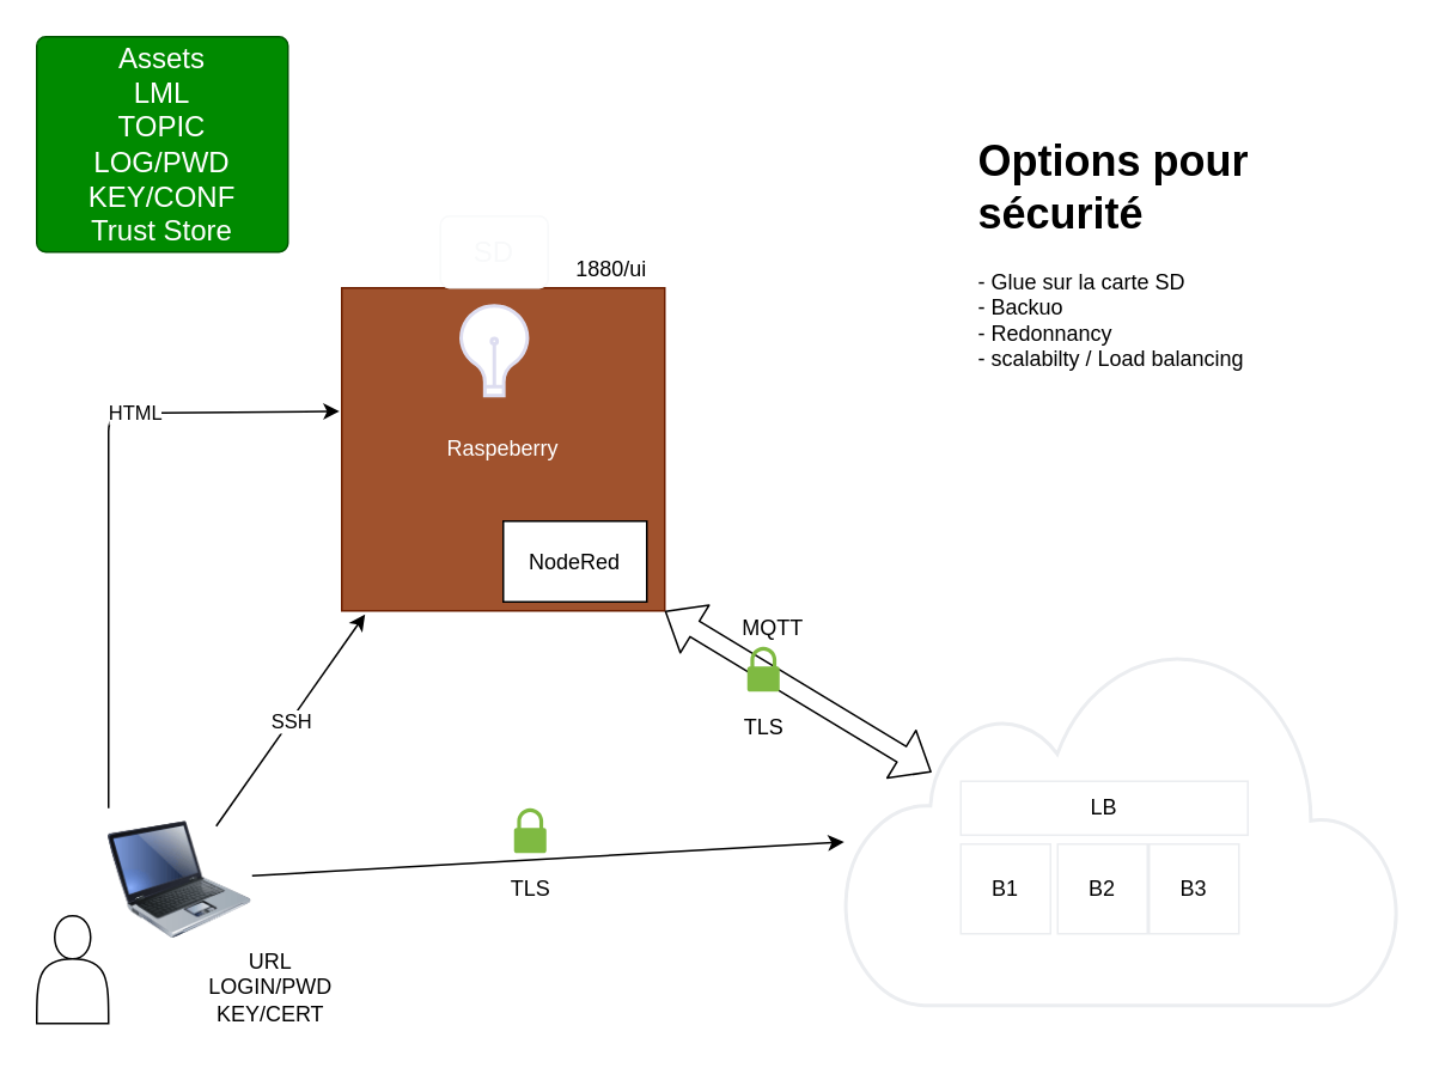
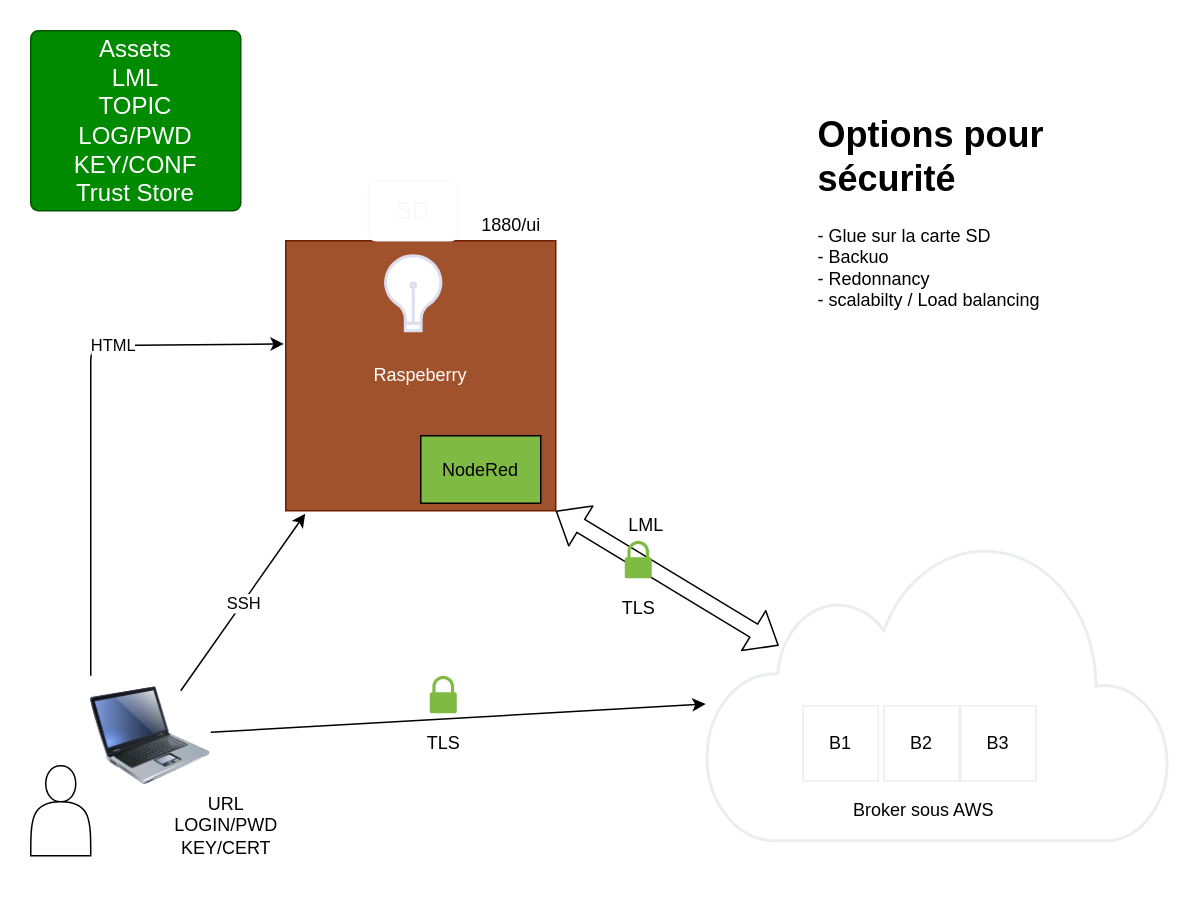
  <mxCell id="0" />
  <mxCell id="1" parent="0" />
  <mxCell id="2" style="edgeStyle=none;html=1;" edge="1" parent="1" source="3" target="5"><mxGeometry relative="1" as="geometry"><mxPoint x="440" y="490" as="targetPoint" /></mxGeometry></mxCell>
  <mxCell id="3" value="" style="image;html=1;image=img/lib/clip_art/computers/Laptop_128x128.png" vertex="1" parent="1"><mxGeometry x="60" y="450" width="80" height="80" as="geometry" /></mxCell>
  <mxCell id="4" value="Raspeberry" style="whiteSpace=wrap;html=1;aspect=fixed;fillColor=#a0522d;fontColor=#ffffff;strokeColor=#6D1F00;" vertex="1" parent="1"><mxGeometry x="190" y="160" width="180" height="180" as="geometry" /></mxCell>
  <mxCell id="5" value="" style="html=1;verticalLabelPosition=bottom;align=center;labelBackgroundColor=#ffffff;verticalAlign=top;strokeWidth=2;strokeColor=#EBEDF0;shadow=0;dashed=0;shape=mxgraph.ios7.icons.cloud;" vertex="1" parent="1"><mxGeometry x="470" y="360" width="310" height="200" as="geometry" /></mxCell>
+ <mxCell id="6" value="Broker sous AWS" style="text;html=1;align=center;verticalAlign=middle;resizable=0;points=[];autosize=1;strokeColor=none;fillColor=none;" vertex="1" parent="1"><mxGeometry x="555" y="525" width="120" height="30" as="geometry" /></mxCell>
  <mxCell id="7" value="" style="endArrow=classic;html=1;entryX=0.072;entryY=1.011;entryDx=0;entryDy=0;entryPerimeter=0;" edge="1" parent="1" target="4"><mxGeometry relative="1" as="geometry"><mxPoint x="120" y="460" as="sourcePoint" /><mxPoint x="220" y="460" as="targetPoint" /></mxGeometry></mxCell>
  <mxCell id="8" value="SSH" style="edgeLabel;resizable=0;html=1;align=center;verticalAlign=middle;" connectable="0" vertex="1" parent="7"><mxGeometry relative="1" as="geometry" /></mxCell>
  <mxCell id="9" value="" style="shape=flexArrow;endArrow=classic;startArrow=classic;html=1;entryX=0.157;entryY=0.35;entryDx=0;entryDy=0;entryPerimeter=0;exitX=1;exitY=1;exitDx=0;exitDy=0;" edge="1" parent="1" source="4" target="5"><mxGeometry width="100" height="100" relative="1" as="geometry"><mxPoint x="380" y="360" as="sourcePoint" /><mxPoint x="480" y="260" as="targetPoint" /></mxGeometry></mxCell>
- <mxCell id="10" value="MQTT" style="text;html=1;align=center;verticalAlign=middle;resizable=0;points=[];autosize=1;strokeColor=none;fillColor=none;" vertex="1" parent="1"><mxGeometry x="400" y="335" width="60" height="30" as="geometry" /></mxCell>
- <mxCell id="11" value="NodeRed" style="rounded=0;whiteSpace=wrap;html=1;" vertex="1" parent="1"><mxGeometry x="280" y="290" width="80" height="45" as="geometry" /></mxCell>
+ <mxCell id="10" value="LML" style="text;html=1;align=center;verticalAlign=middle;resizable=0;points=[];autosize=1;strokeColor=none;fillColor=none;" vertex="1" parent="1"><mxGeometry x="400" y="335" width="60" height="30" as="geometry" /></mxCell>
+ <mxCell id="11" value="NodeRed" style="rounded=0;whiteSpace=wrap;html=1;fillColor=#7fba42;" vertex="1" parent="1"><mxGeometry x="280" y="290" width="80" height="45" as="geometry" /></mxCell>
  <mxCell id="12" value="" style="shape=actor;whiteSpace=wrap;html=1;" vertex="1" parent="1"><mxGeometry x="20" y="510" width="40" height="60" as="geometry" /></mxCell>
  <mxCell id="13" value="" style="html=1;verticalLabelPosition=bottom;align=center;labelBackgroundColor=#ffffff;verticalAlign=top;strokeWidth=2;strokeColor=#DDDDF0;shadow=0;dashed=0;shape=mxgraph.ios7.icons.lightbulb;" vertex="1" parent="1"><mxGeometry x="255" y="170" width="40" height="50" as="geometry" /></mxCell>
  <mxCell id="14" value="" style="endArrow=classic;html=1;entryX=-0.007;entryY=0.382;entryDx=0;entryDy=0;entryPerimeter=0;" edge="1" parent="1" target="4"><mxGeometry width="50" height="50" relative="1" as="geometry"><mxPoint x="60" y="450" as="sourcePoint" /><mxPoint x="110" y="400" as="targetPoint" /><Array as="points"><mxPoint x="60" y="230" /></Array></mxGeometry></mxCell>
  <mxCell id="15" value="HTML" style="edgeLabel;html=1;align=center;verticalAlign=middle;resizable=0;points=[];" vertex="1" connectable="0" parent="14"><mxGeometry x="0.345" relative="1" as="geometry"><mxPoint as="offset" /></mxGeometry></mxCell>
  <mxCell id="16" value="Assets&lt;br&gt;LML&lt;br&gt;TOPIC&lt;br&gt;LOG/PWD&lt;br&gt;KEY/CONF&lt;br&gt;Trust Store" style="html=1;shadow=0;dashed=0;shape=mxgraph.bootstrap.rrect;rSize=5;strokeColor=#005700;strokeWidth=1;fillColor=#008a00;fontColor=#ffffff;whiteSpace=wrap;align=center;verticalAlign=middle;spacingLeft=0;fontStyle=0;fontSize=16;spacing=5;" vertex="1" parent="1"><mxGeometry x="20" y="20" width="140" height="120" as="geometry" /></mxCell>
  <mxCell id="17" value="SD" style="html=1;shadow=0;dashed=0;shape=mxgraph.bootstrap.rrect;rSize=5;strokeColor=#F8F9FA;strokeWidth=1;fillColor=none;fontColor=#F8F9FA;whiteSpace=wrap;align=center;verticalAlign=middle;spacingLeft=0;fontStyle=0;fontSize=16;spacing=5;" vertex="1" parent="1"><mxGeometry x="245" y="120" width="60" height="40" as="geometry" /></mxCell>
  <mxCell id="18" value="1880/ui" style="text;html=1;align=center;verticalAlign=middle;resizable=0;points=[];autosize=1;strokeColor=none;fillColor=none;" vertex="1" parent="1"><mxGeometry x="310" y="135" width="60" height="30" as="geometry" /></mxCell>
  <mxCell id="19" value="URL&lt;br&gt;LOGIN/PWD&lt;br&gt;KEY/CERT" style="text;html=1;align=center;verticalAlign=middle;resizable=0;points=[];autosize=1;strokeColor=none;fillColor=none;" vertex="1" parent="1"><mxGeometry x="105" y="520" width="90" height="60" as="geometry" /></mxCell>
  <mxCell id="20" value="" style="sketch=0;pointerEvents=1;shadow=0;dashed=0;html=1;strokeColor=none;labelPosition=center;verticalLabelPosition=bottom;verticalAlign=top;outlineConnect=0;align=center;shape=mxgraph.office.security.lock_protected;fillColor=#7FBA42;" vertex="1" parent="1"><mxGeometry x="416" y="360" width="18" height="25" as="geometry" /></mxCell>
  <mxCell id="21" value="TLS" style="text;html=1;align=center;verticalAlign=middle;resizable=0;points=[];autosize=1;strokeColor=none;fillColor=none;" vertex="1" parent="1"><mxGeometry x="400" y="390" width="50" height="30" as="geometry" /></mxCell>
  <mxCell id="22" value="" style="sketch=0;pointerEvents=1;shadow=0;dashed=0;html=1;strokeColor=none;labelPosition=center;verticalLabelPosition=bottom;verticalAlign=top;outlineConnect=0;align=center;shape=mxgraph.office.security.lock_protected;fillColor=#7FBA42;" vertex="1" parent="1"><mxGeometry x="286" y="450" width="18" height="25" as="geometry" /></mxCell>
  <mxCell id="23" value="TLS" style="text;html=1;align=center;verticalAlign=middle;resizable=0;points=[];autosize=1;strokeColor=none;fillColor=none;" vertex="1" parent="1"><mxGeometry x="270" y="480" width="50" height="30" as="geometry" /></mxCell>
  <mxCell id="24" value="&lt;h1&gt;Options pour sécurité&lt;/h1&gt;&lt;div&gt;- Glue sur la carte SD&lt;/div&gt;&lt;div&gt;- Backuo&lt;/div&gt;&lt;div&gt;- Redonnancy&lt;/div&gt;&lt;div&gt;- scalabilty / Load balancing&lt;/div&gt;&lt;div&gt;&lt;br&gt;&lt;/div&gt;" style="text;html=1;strokeColor=none;fillColor=none;spacing=5;spacingTop=-20;whiteSpace=wrap;overflow=hidden;rounded=0;" vertex="1" parent="1"><mxGeometry x="540" y="70" width="210" height="150" as="geometry" /></mxCell>
  <mxCell id="25" value="B1" style="whiteSpace=wrap;html=1;aspect=fixed;strokeColor=#EBEDF0;" vertex="1" parent="1"><mxGeometry x="535" y="470" width="50" height="50" as="geometry" /></mxCell>
  <mxCell id="26" value="B2" style="whiteSpace=wrap;html=1;aspect=fixed;strokeColor=#EBEDF0;" vertex="1" parent="1"><mxGeometry x="589" y="470" width="50" height="50" as="geometry" /></mxCell>
  <mxCell id="27" value="B3" style="whiteSpace=wrap;html=1;aspect=fixed;strokeColor=#EBEDF0;" vertex="1" parent="1"><mxGeometry x="640" y="470" width="50" height="50" as="geometry" /></mxCell>
- <mxCell id="28" value="LB" style="rounded=0;whiteSpace=wrap;html=1;strokeColor=#EBEDF0;" vertex="1" parent="1"><mxGeometry x="535" y="435" width="160" height="30" as="geometry" /></mxCell>
